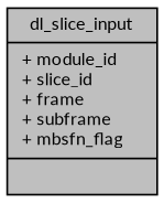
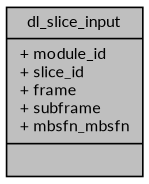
  digraph {
    fontname=Lato
-   n1 [color=black fillcolor=grey75 fontcolor=black fontname=Lato fontsize=10 height=0.2 label="{dl_slice_input\n|+ module_id\l+ slice_id\l+ frame\l+ subframe\l+ mbsfn_flag\l|}" shape=record style=filled width=0.4]
+   n1 [color=black fillcolor=grey75 fontcolor=black fontname=Lato fontsize=10 height=0.2 label="{dl_slice_input\n|+ module_id\l+ slice_id\l+ frame\l+ subframe\l+ mbsfn_mbsfn\l|}" shape=record style=filled width=0.4]
  }
